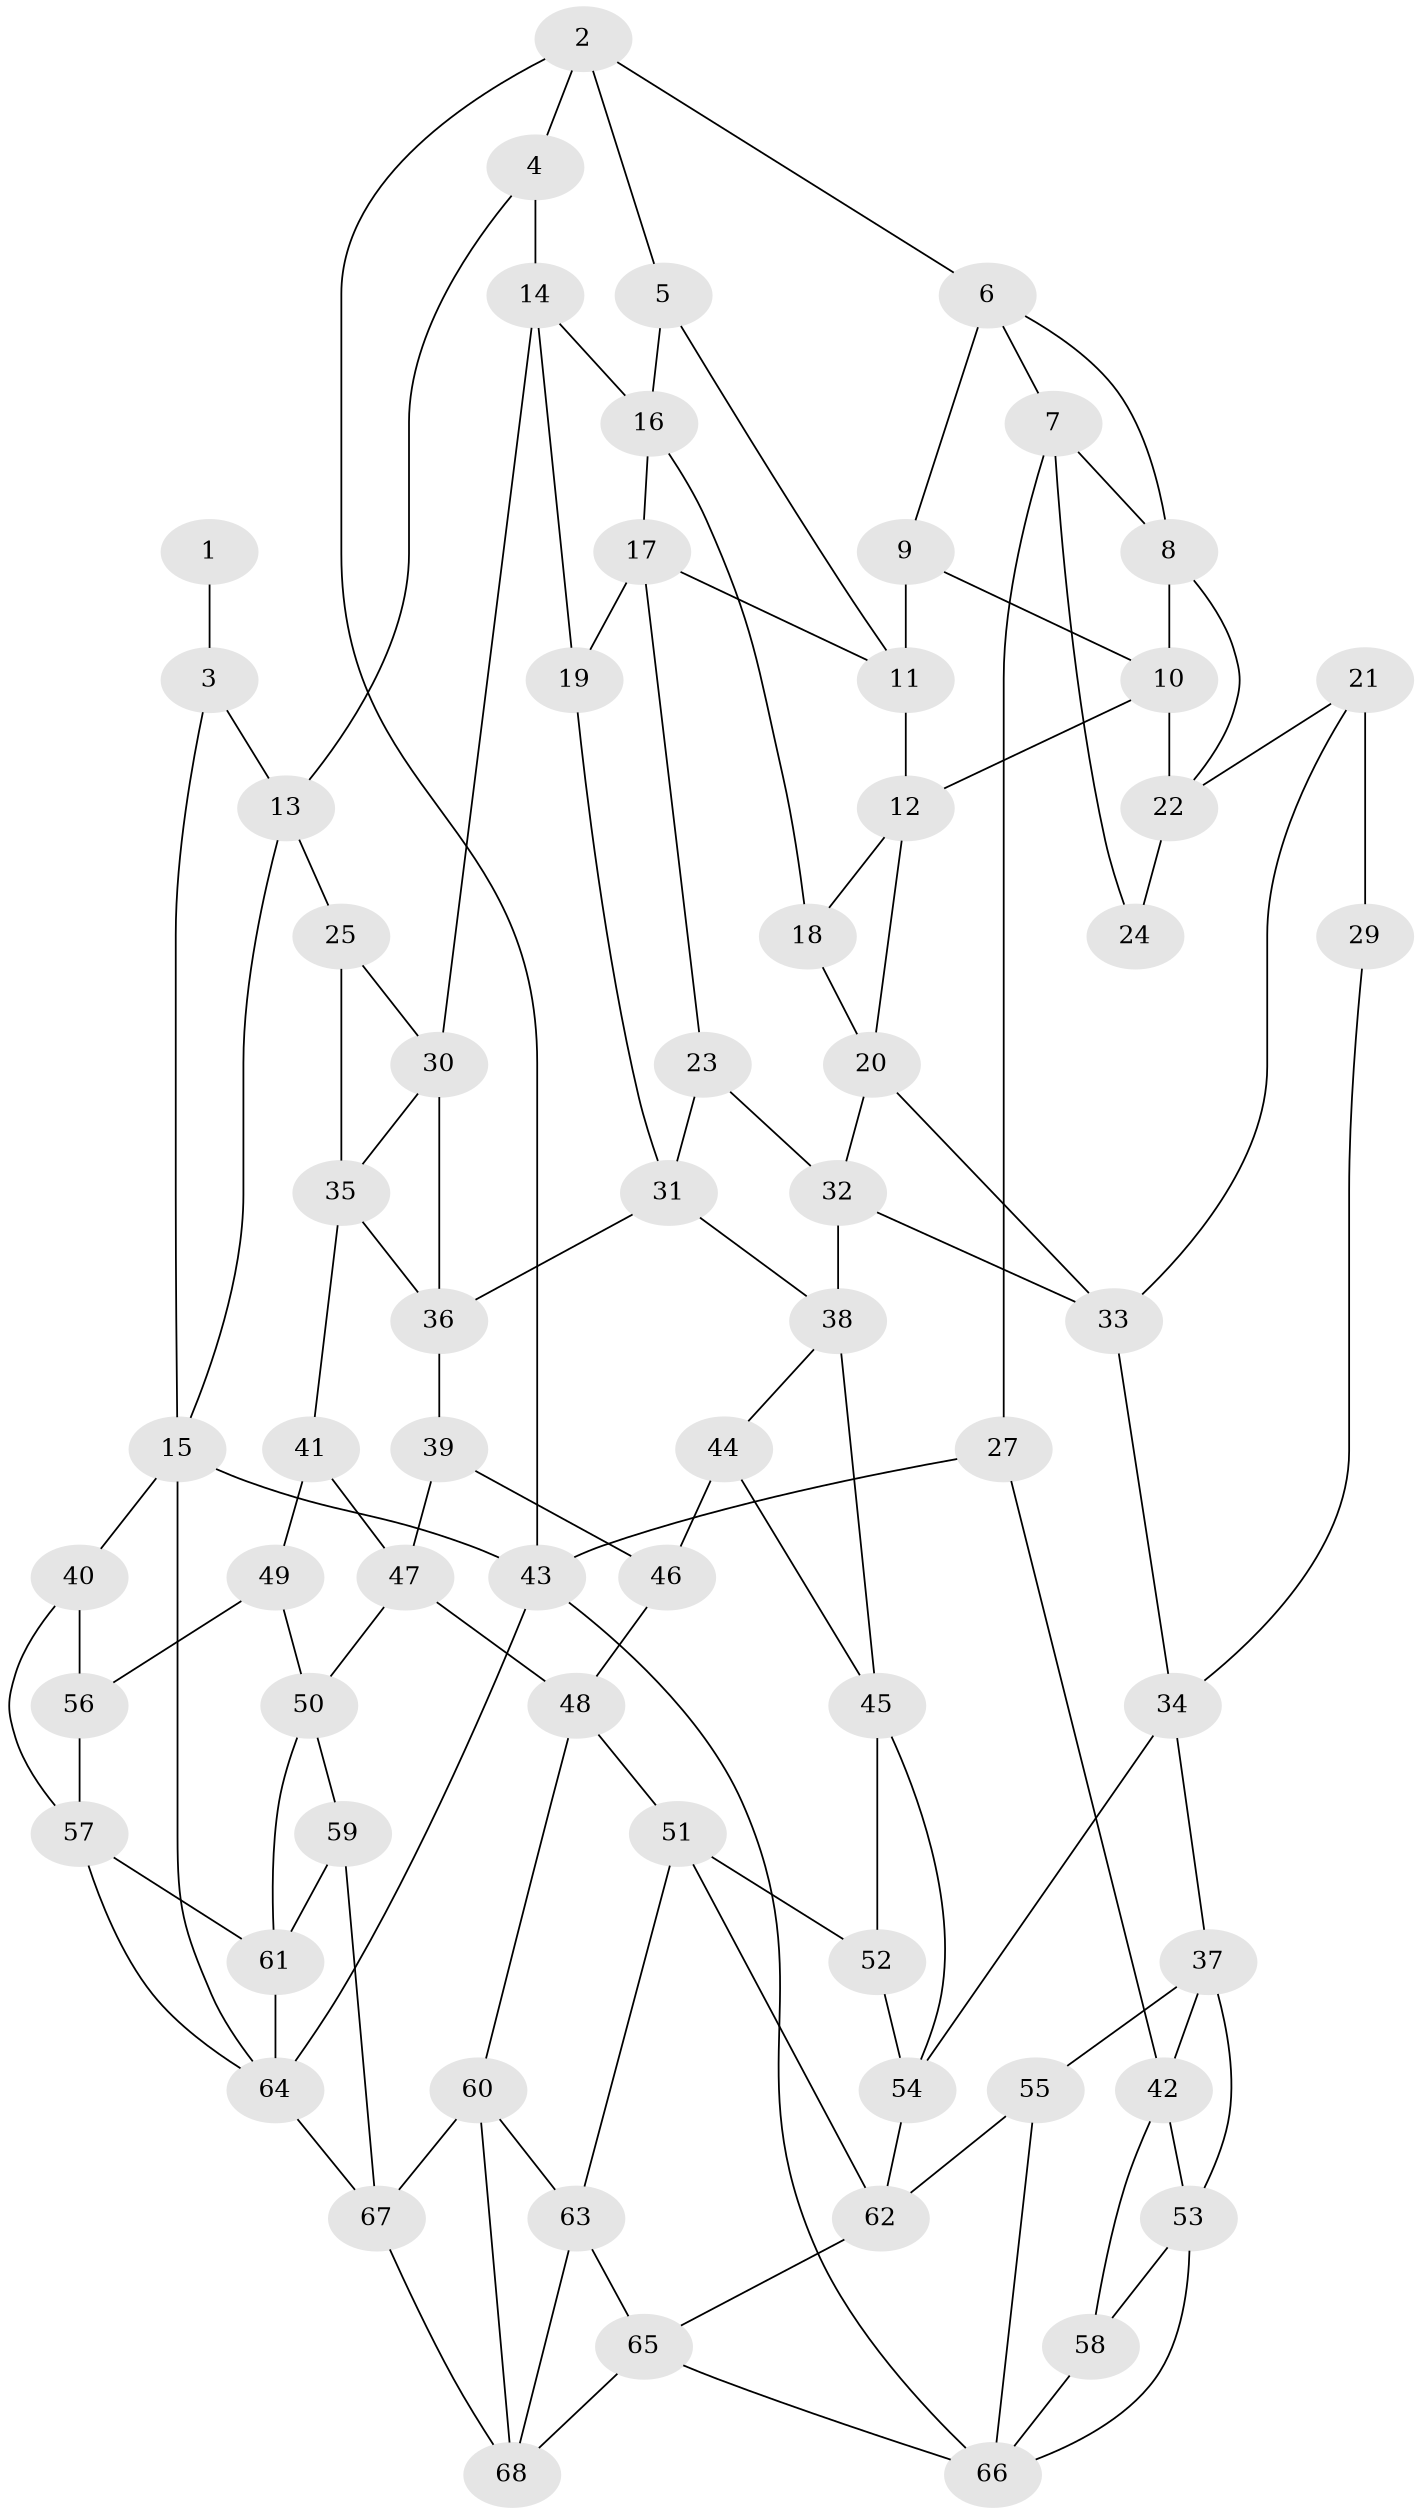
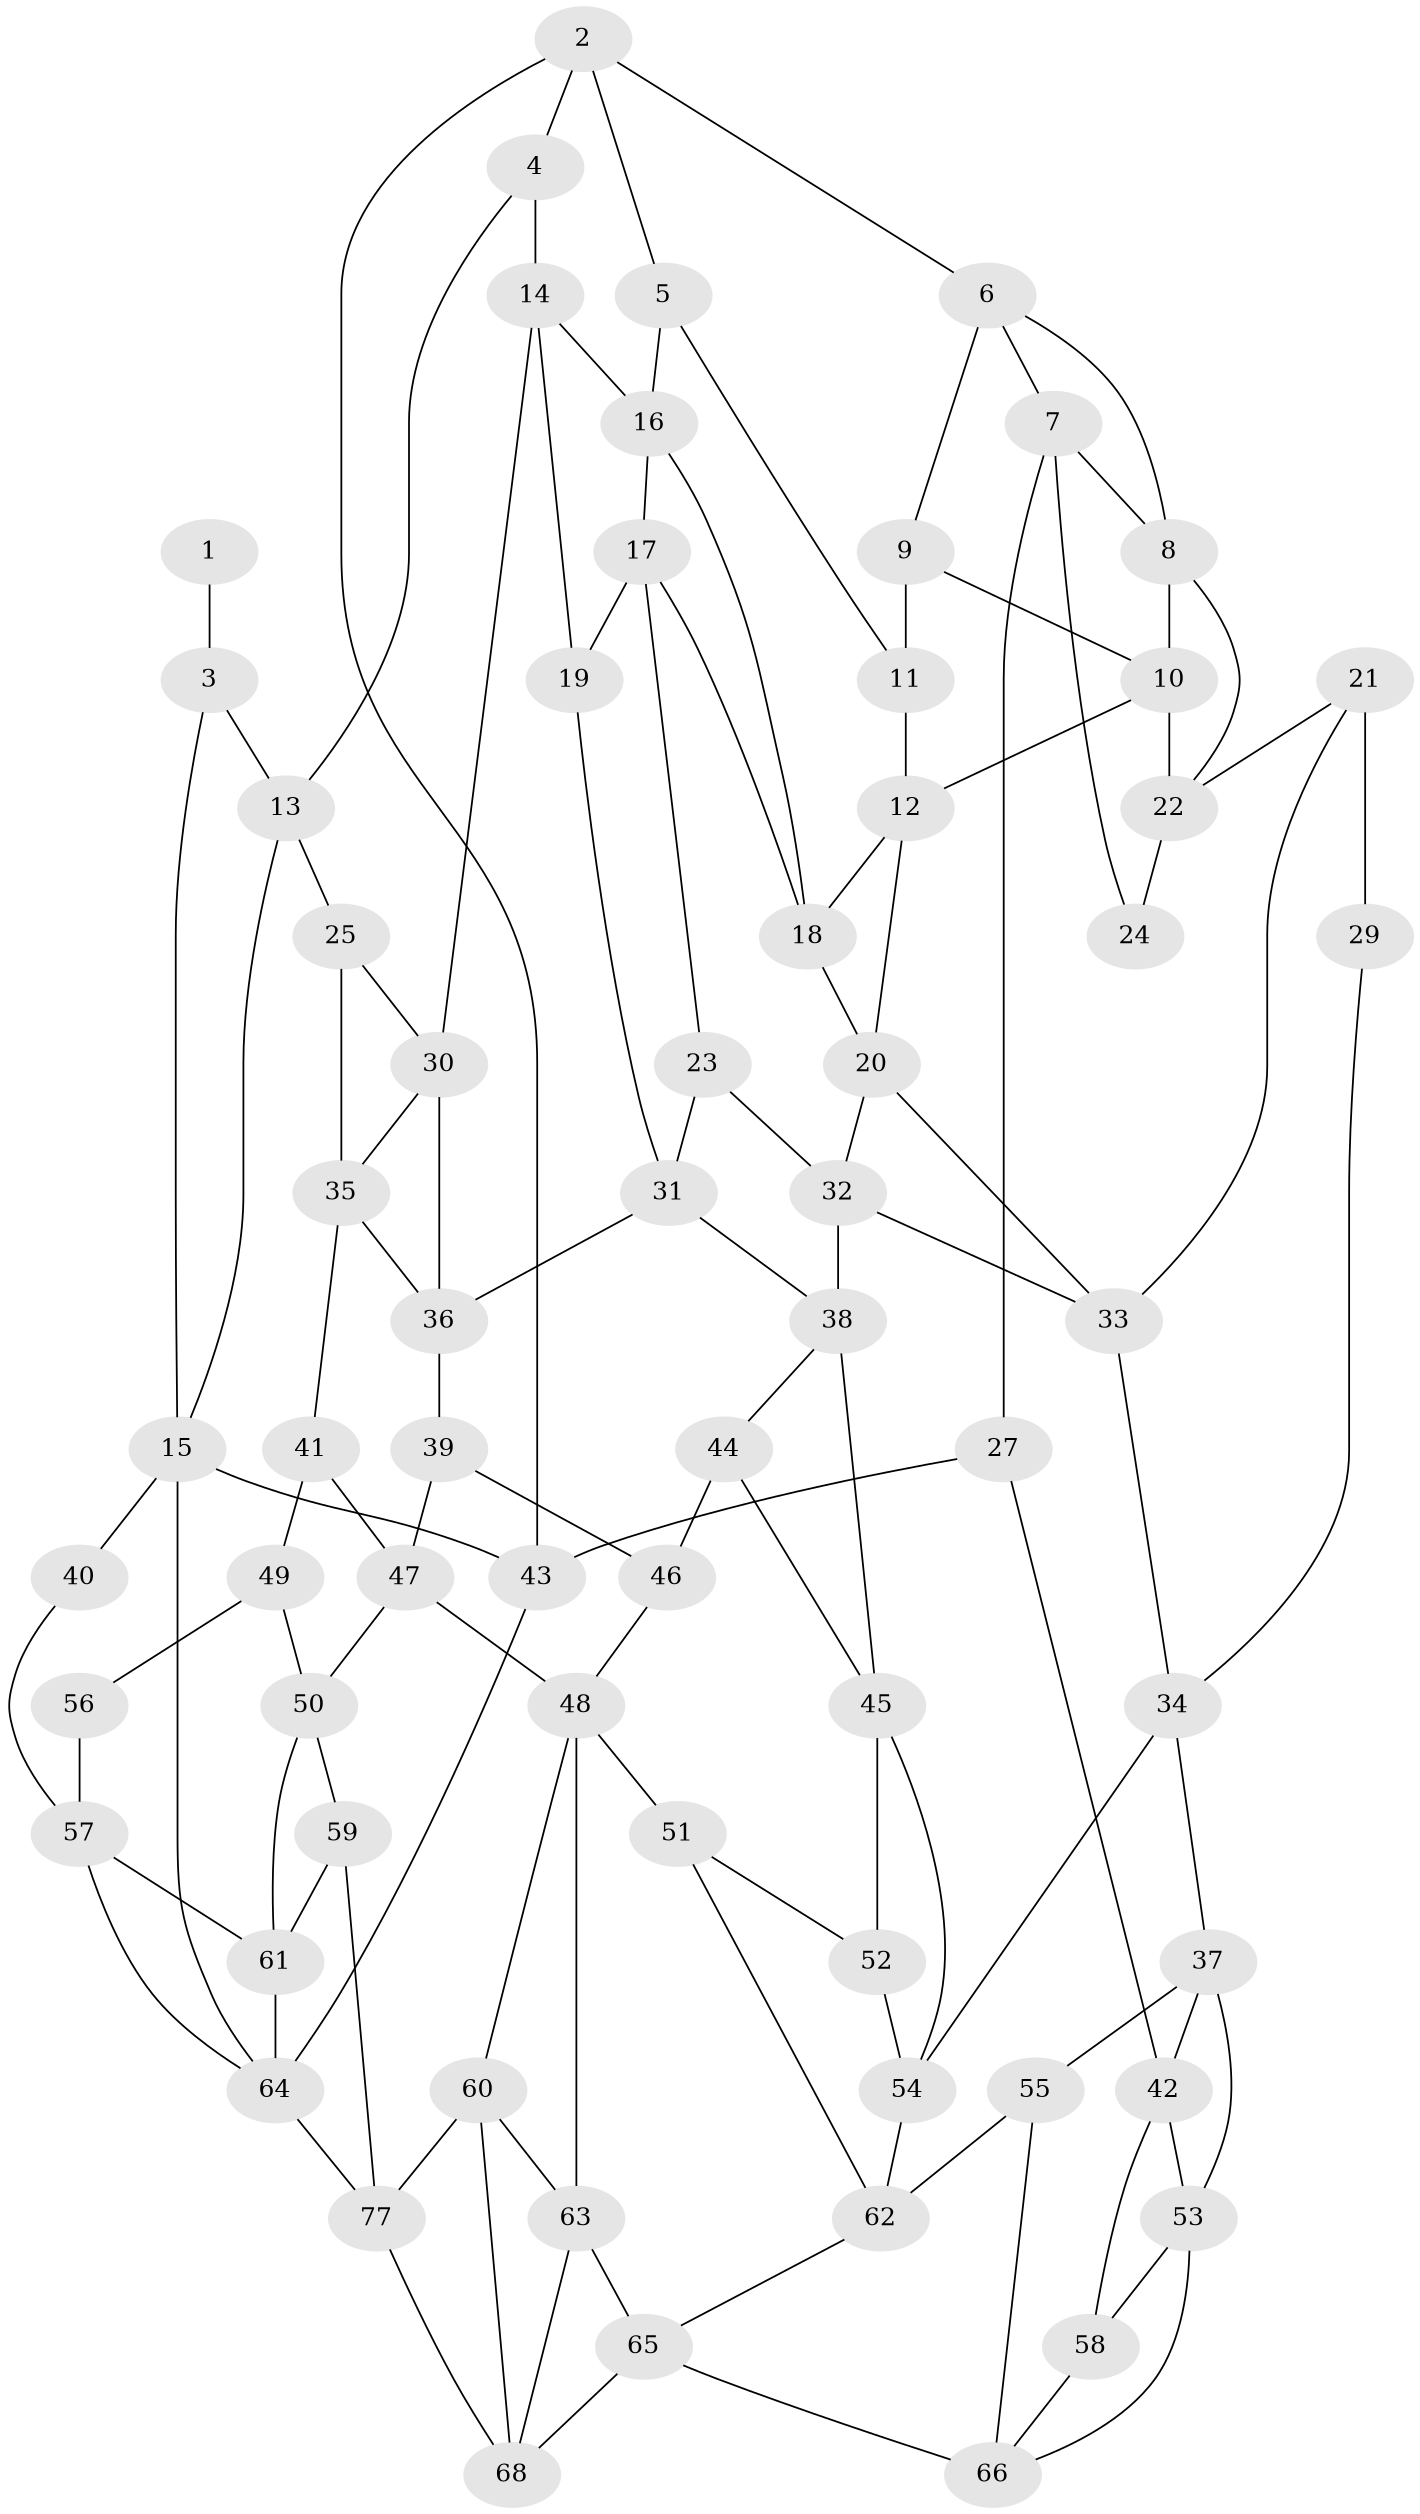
  graph {
    node [color=gray90 style=filled]
    edge [weight=1.0]
    1
    3
    13
    15
    2
    4
    5
    6
    43
    14
    11
    16
    7
    8
    9
    64
    66
    25
    40
    19
    30
    12
    18
    17
    24
    27
    10
    22
    42
    20
    32
    33
    35
    31
    36
    56
    57
-   67
+   67 [label=77]
    23
    38
    34
    21
    29
    41
    47
    49
    53
    58
    37
    54
    39
    44
    45
    55
    62
    46
    52
    48
    50
    61
    51
    60
    59
    63
    68
    65
    1 -- 3 [weight=2.0]
    3 -- 13
    3 -- 15
    13 -- 15
    13 -- 25
    15 -- 43
    15 -- 64
    15 -- 40
    2 -- 4
    2 -- 5
    2 -- 6
    2 -- 43
    4 -- 13
    4 -- 14
    5 -- 11
    5 -- 16
    6 -- 7
    6 -- 8
    6 -- 9
    43 -- 64
-   43 -- 66
    14 -- 16
    14 -- 19
    14 -- 30
    11 -- 12
    16 -- 18
    16 -- 17
    7 -- 8
    7 -- 24
    7 -- 27
    8 -- 10
    8 -- 22
    9 -- 11 [weight=2.0]
    9 -- 10
    64 -- 67
    25 -- 30
    25 -- 35
-   40 -- 56
    40 -- 57
    19 -- 31
    30 -- 35
    30 -- 36
    12 -- 18
    12 -- 20
    18 -- 20
    17 -- 19
-   17 -- 11
+   17 -- 18
    17 -- 23
    27 -- 43
    27 -- 42
    10 -- 12
    10 -- 22
    22 -- 24
    42 -- 53
    42 -- 58
    20 -- 32
    20 -- 33
    32 -- 33
    32 -- 38
    33 -- 34
    35 -- 36
    35 -- 41
    31 -- 36
    31 -- 38
    36 -- 39
    56 -- 57
    57 -- 64
    57 -- 61
    67 -- 68
    23 -- 32
    23 -- 31
    38 -- 44
    38 -- 45
    34 -- 37
    34 -- 54
    21 -- 22
    21 -- 33
    21 -- 29
    29 -- 34
    41 -- 47
    41 -- 49
    47 -- 48
    47 -- 50
    49 -- 56 [weight=2.0]
    49 -- 50
    53 -- 66
    53 -- 58
    58 -- 66
    37 -- 42
    37 -- 53
    37 -- 55
    54 -- 62
    39 -- 47
    39 -- 46
    44 -- 45
    44 -- 46 [weight=2.0]
    45 -- 54
    45 -- 52
    55 -- 66
    55 -- 62
    62 -- 65
    46 -- 48
    52 -- 54
    48 -- 51
    48 -- 60
    50 -- 61
    50 -- 59
    61 -- 64
    51 -- 62
    51 -- 52
-   51 -- 63
+   48 -- 63
    60 -- 67
    60 -- 63
    60 -- 68
    59 -- 67
    59 -- 61
    63 -- 68
    63 -- 65
    65 -- 66
    65 -- 68
  }
